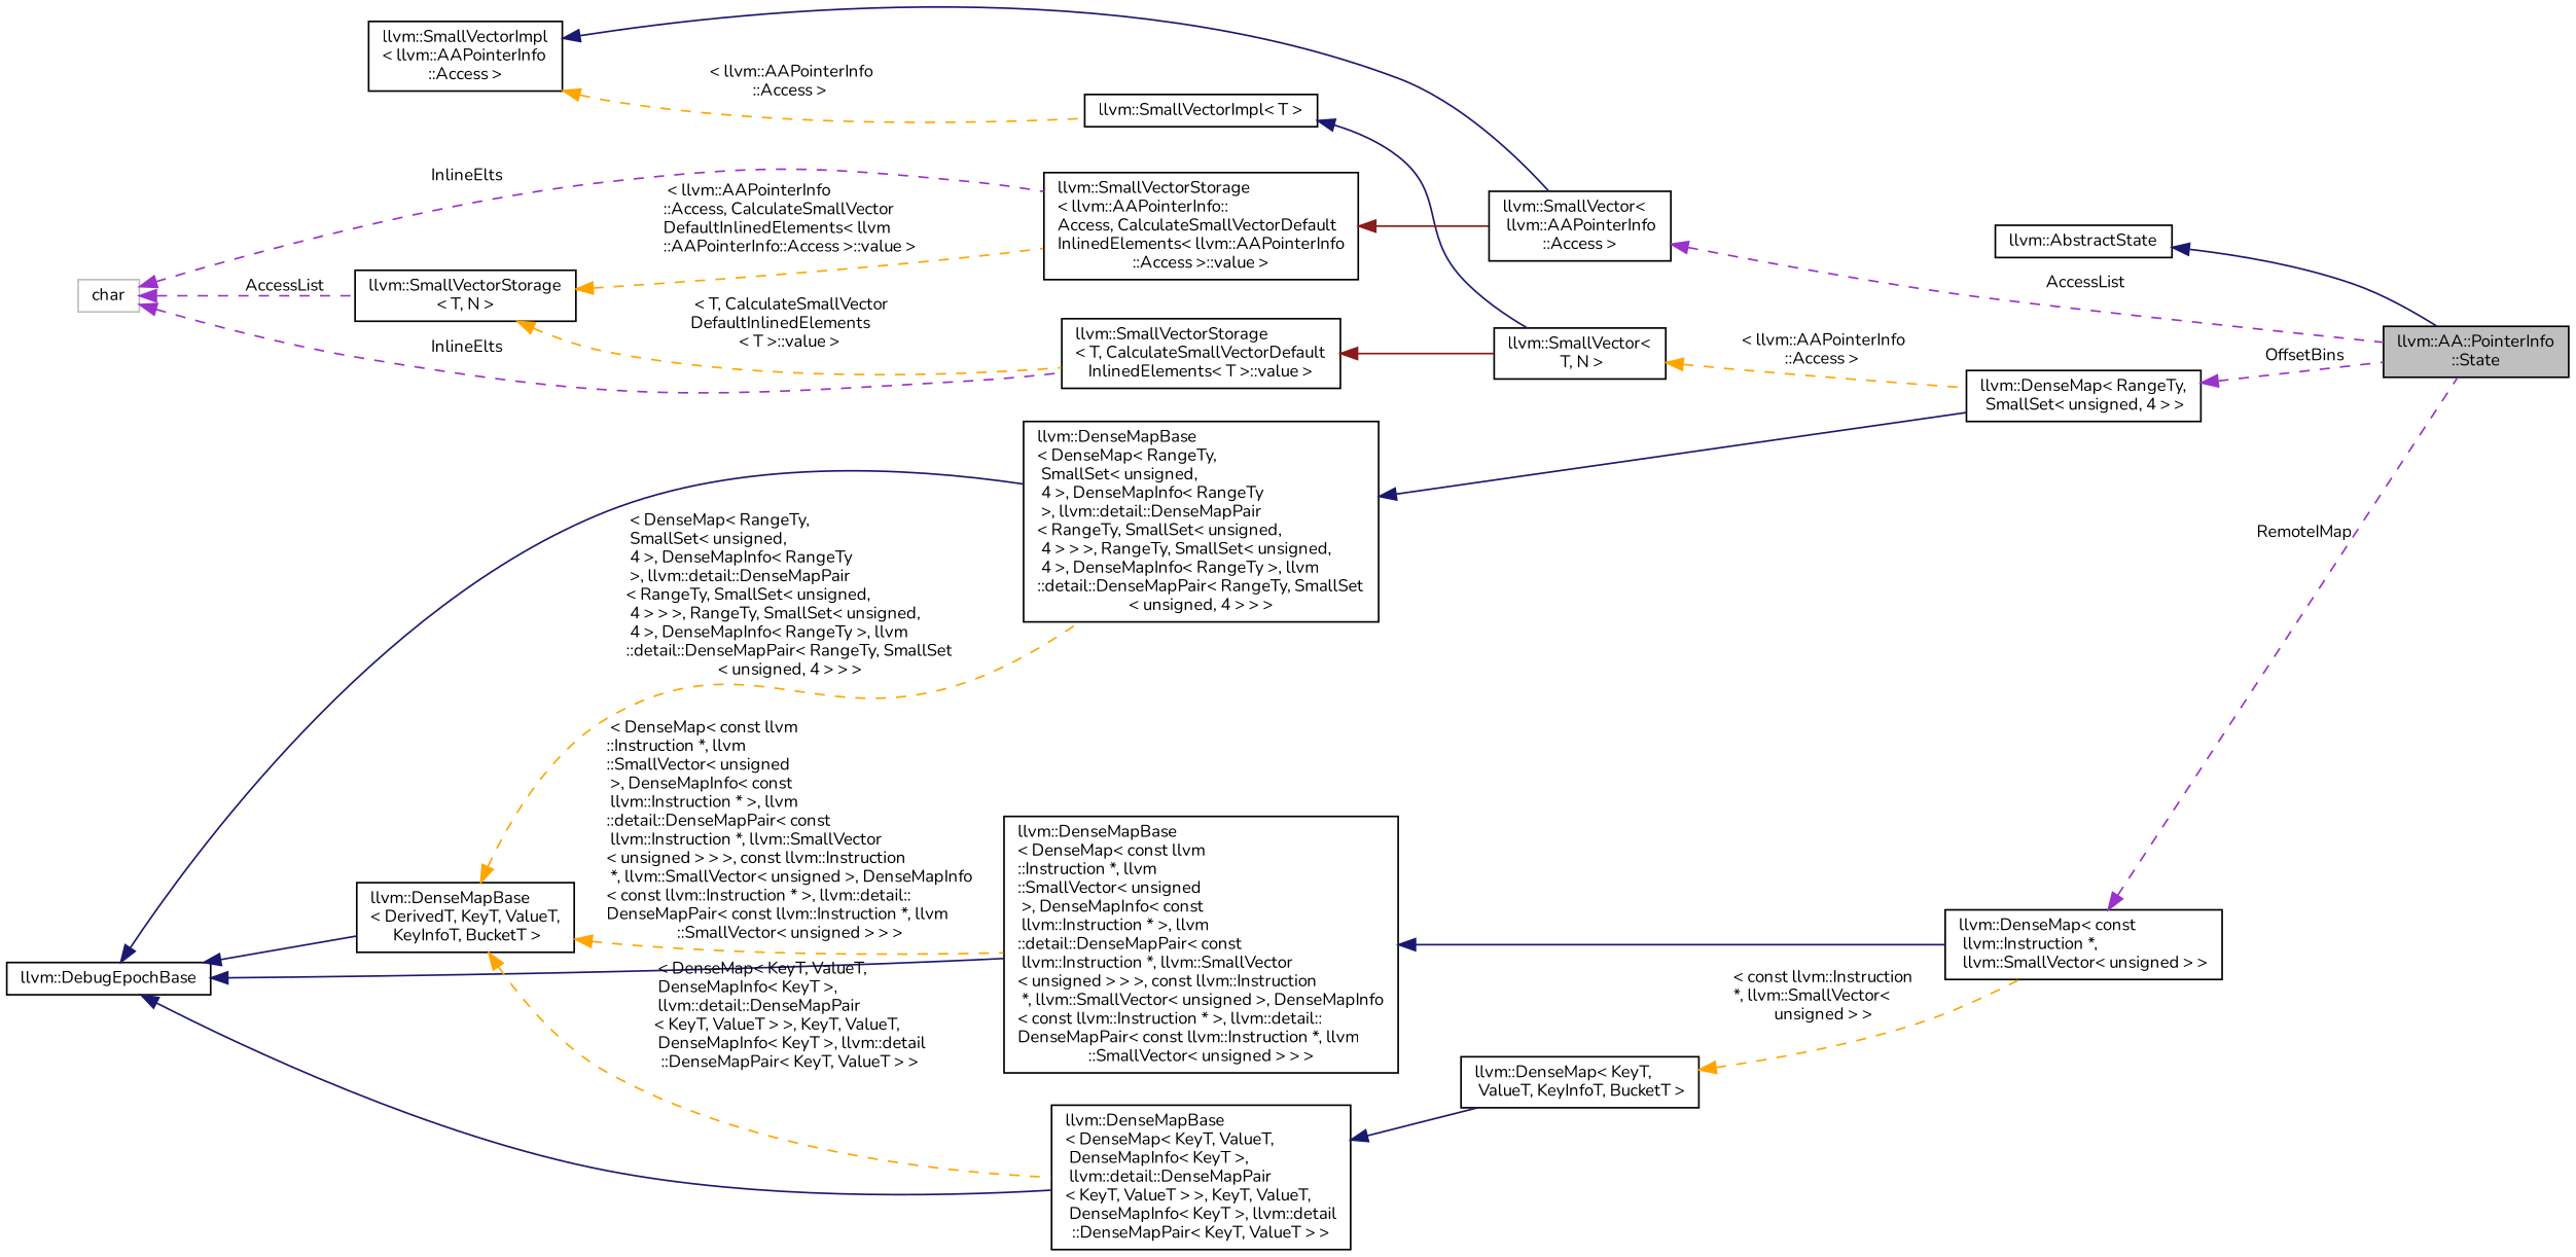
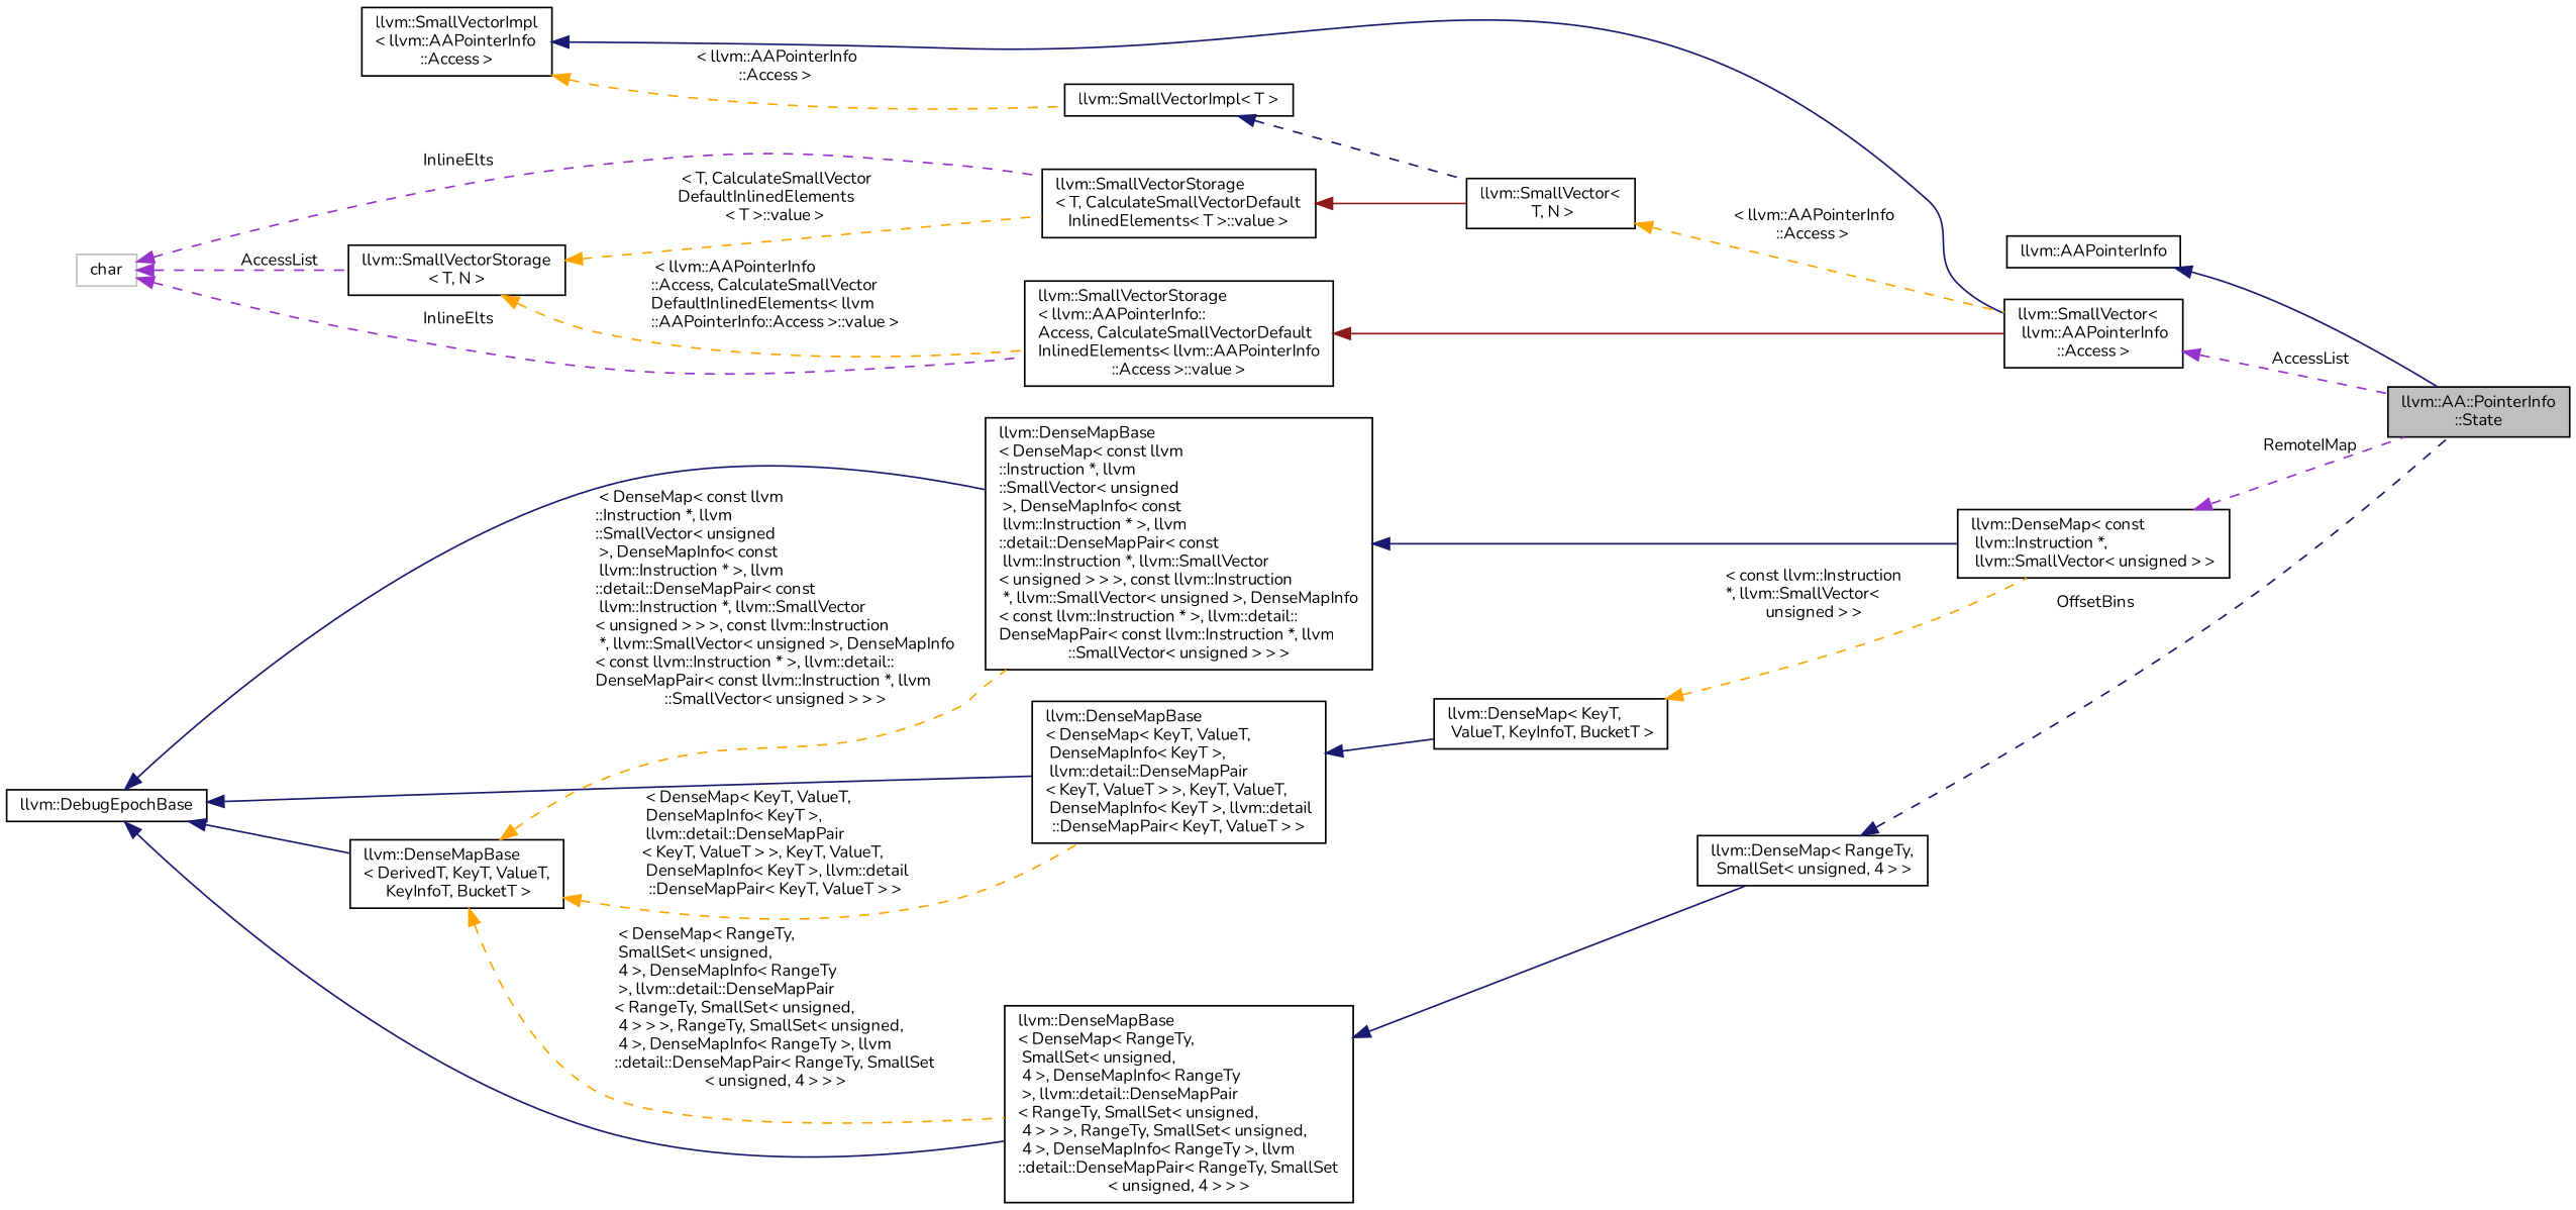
  digraph {
    fontname=Nunito
    rankdir=LR
    node [color=black fontname=Nunito fontsize=10 shape=record]
    edge [color=midnightblue dir=back fontname=Nunito fontsize=10 labelfontname=Helvetica labelfontsize=10 style=dashed]
    n1 [fillcolor=grey75 fontcolor=black height=0.2 label="llvm::AA::PointerInfo\l::State" style=filled width=0.4]
-   n2 [height=0.2 label="llvm::AbstractState" width=0.4]
+   n2 [height=0.2 label="llvm::AAPointerInfo" width=0.4]
    n3 [height=0.2 label="llvm::SmallVector\<\l llvm::AAPointerInfo\l::Access \>" width=0.4]
    n4 [height=0.2 label="llvm::SmallVectorImpl\l\< llvm::AAPointerInfo\l::Access \>" width=0.4]
    n5 [height=0.2 label="llvm::SmallVectorImpl\< T \>" width=0.4]
    n6 [height=0.2 label="llvm::SmallVector\<\l T, N \>" width=0.4]
    n7 [height=0.2 label="llvm::SmallVectorStorage\l\< llvm::AAPointerInfo::\lAccess, CalculateSmallVectorDefault\lInlinedElements\< llvm::AAPointerInfo\l::Access \>::value \>" width=0.4]
    n8 [color=grey75 height=0.2 label=char width=0.4]
    n9 [height=0.2 label="llvm::SmallVectorStorage\l\< T, N \>" width=0.4]
    n10 [height=0.2 label="llvm::SmallVectorStorage\l\< T, CalculateSmallVectorDefault\lInlinedElements\< T \>::value \>" width=0.4]
    n11 [height=0.2 label="llvm::DenseMap\< RangeTy,\l SmallSet\< unsigned, 4 \> \>" width=0.4]
    n12 [height=0.2 label="llvm::DenseMapBase\l\< DenseMap\< RangeTy,\l SmallSet\< unsigned,\l 4 \>, DenseMapInfo\< RangeTy\l \>, llvm::detail::DenseMapPair\l\< RangeTy, SmallSet\< unsigned,\l 4 \> \> \>, RangeTy, SmallSet\< unsigned,\l 4 \>, DenseMapInfo\< RangeTy \>, llvm\l::detail::DenseMapPair\< RangeTy, SmallSet\l\< unsigned, 4 \> \> \>" width=0.4]
    n13 [height=0.2 label="llvm::DebugEpochBase" width=0.4]
    n14 [height=0.2 label="llvm::DenseMapBase\l\< DerivedT, KeyT, ValueT,\l KeyInfoT, BucketT \>" width=0.4]
    n15 [height=0.2 label="llvm::DenseMapBase\l\< DenseMap\< KeyT, ValueT,\l DenseMapInfo\< KeyT \>,\l llvm::detail::DenseMapPair\l\< KeyT, ValueT \> \>, KeyT, ValueT,\l DenseMapInfo\< KeyT \>, llvm::detail\l::DenseMapPair\< KeyT, ValueT \> \>" width=0.4]
    n16 [height=0.2 label="llvm::DenseMapBase\l\< DenseMap\< const llvm\l::Instruction *, llvm\l::SmallVector\< unsigned\l \>, DenseMapInfo\< const\l llvm::Instruction * \>, llvm\l::detail::DenseMapPair\< const\l llvm::Instruction *, llvm::SmallVector\l\< unsigned \> \> \>, const llvm::Instruction\l *, llvm::SmallVector\< unsigned \>, DenseMapInfo\l\< const llvm::Instruction * \>, llvm::detail::\lDenseMapPair\< const llvm::Instruction *, llvm\l::SmallVector\< unsigned \> \> \>" width=0.4]
    n17 [height=0.2 label="llvm::DenseMap\< KeyT,\l ValueT, KeyInfoT, BucketT \>" width=0.4]
    n18 [height=0.2 label="llvm::DenseMap\< const\l llvm::Instruction *,\l llvm::SmallVector\< unsigned \> \>" width=0.4]
    n2 -> n1 [style=solid]
    n3 -> n1 [color=darkorchid3 label=" AccessList"]
    n4 -> n3 [style=solid]
    n4 -> n5 [color=orange label=" \< llvm::AAPointerInfo\l::Access \>"]
-   n5 -> n6 [style=solid]
-   n6 -> n11 [color=orange label=" \< llvm::AAPointerInfo\l::Access \>"]
+   n5 -> n6
+   n6 -> n3 [color=orange label=" \< llvm::AAPointerInfo\l::Access \>"]
    n7 -> n3 [color=firebrick4 style=solid]
    n8 -> n7 [color=darkorchid3 label=" InlineElts"]
    n8 -> n9 [color=darkorchid3 label=" AccessList"]
    n8 -> n10 [color=darkorchid3 label=" InlineElts"]
    n9 -> n7 [color=orange label=" \< llvm::AAPointerInfo\l::Access, CalculateSmallVector\lDefaultInlinedElements\< llvm\l::AAPointerInfo::Access \>::value \>"]
    n9 -> n10 [color=orange label=" \< T, CalculateSmallVector\lDefaultInlinedElements\l\< T \>::value \>"]
    n10 -> n6 [color=firebrick4 style=solid]
-   n11 -> n1 [color=darkorchid3 label=" OffsetBins"]
+   n11 -> n1 [label=" OffsetBins"]
    n12 -> n11 [style=solid]
    n13 -> n12 [style=solid]
    n13 -> n14 [style=solid]
    n13 -> n15 [style=solid]
    n13 -> n16 [style=solid]
    n14 -> n12 [color=orange label=" \< DenseMap\< RangeTy,\l SmallSet\< unsigned,\l 4 \>, DenseMapInfo\< RangeTy\l \>, llvm::detail::DenseMapPair\l\< RangeTy, SmallSet\< unsigned,\l 4 \> \> \>, RangeTy, SmallSet\< unsigned,\l 4 \>, DenseMapInfo\< RangeTy \>, llvm\l::detail::DenseMapPair\< RangeTy, SmallSet\l\< unsigned, 4 \> \> \>"]
    n14 -> n15 [color=orange label=" \< DenseMap\< KeyT, ValueT,\l DenseMapInfo\< KeyT \>,\l llvm::detail::DenseMapPair\l\< KeyT, ValueT \> \>, KeyT, ValueT,\l DenseMapInfo\< KeyT \>, llvm::detail\l::DenseMapPair\< KeyT, ValueT \> \>"]
    n14 -> n16 [color=orange label=" \< DenseMap\< const llvm\l::Instruction *, llvm\l::SmallVector\< unsigned\l \>, DenseMapInfo\< const\l llvm::Instruction * \>, llvm\l::detail::DenseMapPair\< const\l llvm::Instruction *, llvm::SmallVector\l\< unsigned \> \> \>, const llvm::Instruction\l *, llvm::SmallVector\< unsigned \>, DenseMapInfo\l\< const llvm::Instruction * \>, llvm::detail::\lDenseMapPair\< const llvm::Instruction *, llvm\l::SmallVector\< unsigned \> \> \>"]
    n15 -> n17 [style=solid]
    n16 -> n18 [style=solid]
    n17 -> n18 [color=orange label=" \< const llvm::Instruction\l *, llvm::SmallVector\<\l unsigned \> \>"]
    n18 -> n1 [color=darkorchid3 label=" RemoteIMap"]
  }
